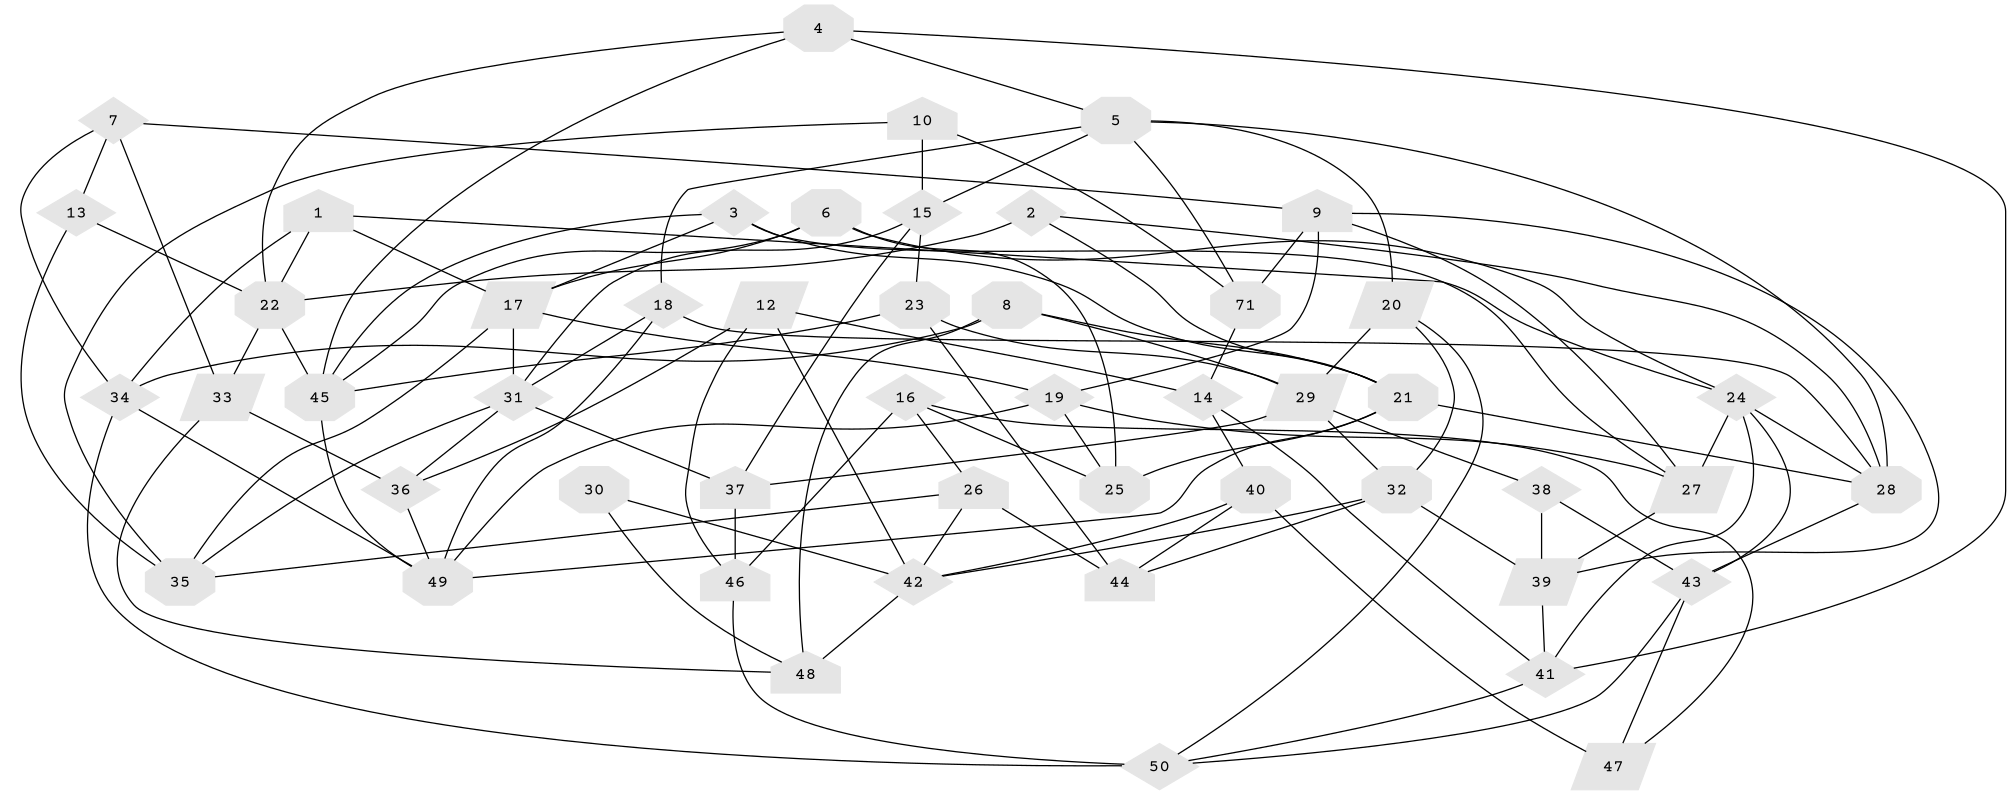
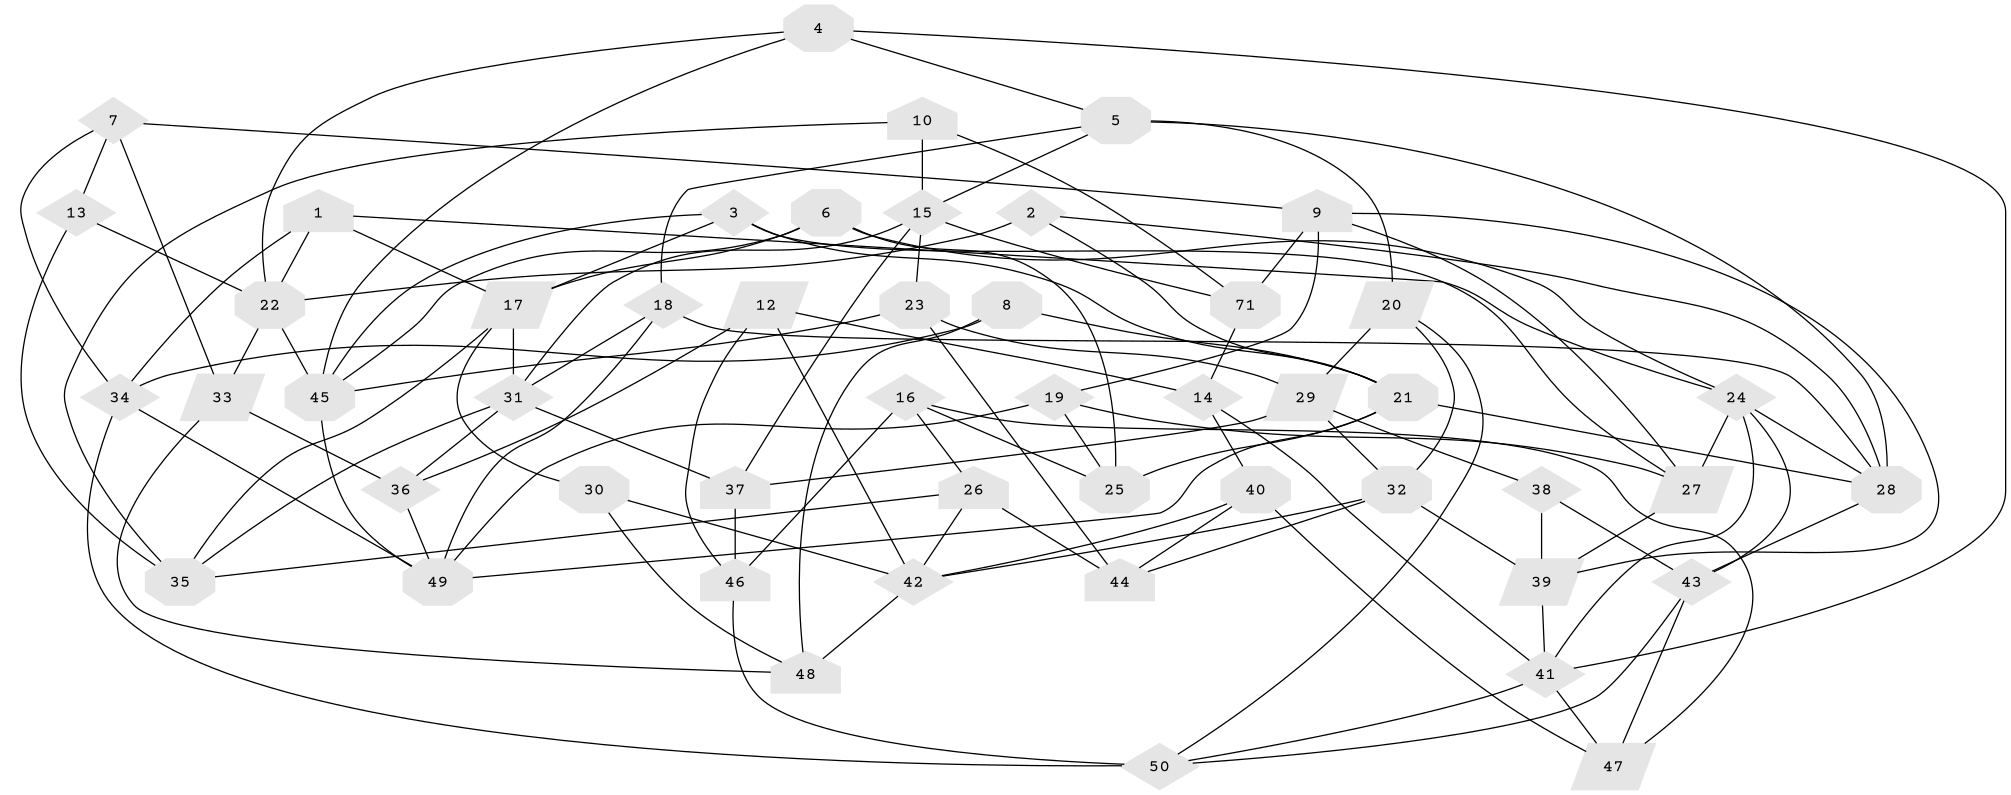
  graph {
    fontname="Courier Prime"
    node [color=gray90 fontname="Courier Prime" shape=diamond style=filled]
    edge [fontname="Courier Prime" weight=1.0]
    1 [shape=house]
    17 [shape=parallelogram]
    24
    34
    22 [shape=octagon]
    13
    35 [shape=octagon]
    31
    30 [shape=octagon]
    28 [shape=octagon]
    27 [shape=parallelogram]
    41
    43
    49 [shape=octagon]
    50
    21 [shape=octagon]
    2
    25 [shape=octagon]
    45 [shape=octagon]
    33 [shape=parallelogram]
    3
    39 [shape=parallelogram]
    4 [shape=octagon]
    5 [shape=octagon]
    n25 [label=71 shape=octagon]
    15
    18
    20 [shape=parallelogram]
    47 [shape=parallelogram]
    14
    23 [shape=octagon]
    37 [shape=house]
    29 [shape=parallelogram]
    32 [shape=octagon]
    6 [shape=octagon]
    7
    9 [shape=house]
    19
    48 [shape=house]
    36
    8 [shape=octagon]
    38
    10 [shape=house]
    40 [shape=octagon]
    12 [shape=parallelogram]
    42
    46 [shape=house]
    44 [shape=house]
    16
    26 [shape=house]
    1 -- 17
    1 -- 24
    1 -- 34
    1 -- 22
    17 -- 35
    17 -- 31
-   17 -- 19
+   17 -- 30
    24 -- 28
    24 -- 27
    24 -- 41
    24 -- 43
    34 -- 49
    34 -- 50 [weight=2.0]
    22 -- 45
    22 -- 33
    13 -- 22
    13 -- 35
    31 -- 35
    31 -- 37
    31 -- 36
    30 -- 48
    30 -- 42
    28 -- 43
    27 -- 39
    41 -- 50
+   41 -- 47
    43 -- 50
    43 -- 47
    21 -- 28
    21 -- 49
    21 -- 25
    2 -- 22 [weight=2.0]
    2 -- 28
    2 -- 21
    45 -- 49
    33 -- 48
    33 -- 36
    3 -- 17
    3 -- 27
    3 -- 21
    3 -- 45
    39 -- 41
    4 -- 22
    4 -- 41
    4 -- 45
    4 -- 5
    5 -- 28
-   5 -- n25
+   15 -- n25
    5 -- 15
    5 -- 18
    5 -- 20
    n25 -- 14
    15 -- 31
    15 -- 23
    15 -- 37
    18 -- 31
    18 -- 28
    18 -- 49
    20 -- 50
    20 -- 29
    20 -- 32
    14 -- 41
    14 -- 40
    23 -- 45
    23 -- 29
    23 -- 44
    37 -- 46
    29 -- 37
    29 -- 32
    29 -- 38
    32 -- 39 [weight=2.0]
    32 -- 42
    32 -- 44
    6 -- 17
    6 -- 24
    6 -- 25
    6 -- 45
    7 -- 34
    7 -- 13
    7 -- 33
    7 -- 9
    9 -- 27 [weight=2.0]
    9 -- 39
    9 -- n25
    9 -- 19
    19 -- 27
    19 -- 49
    19 -- 25
    36 -- 49
    8 -- 34
    8 -- 21
-   8 -- 29
    8 -- 48
    38 -- 43 [weight=2.0]
    38 -- 39
    10 -- 35
    10 -- n25
    10 -- 15 [weight=2.0]
    40 -- 47
    40 -- 42
    40 -- 44
    12 -- 14
    12 -- 36
    12 -- 42
    12 -- 46
    42 -- 48
    46 -- 50
    16 -- 25
    16 -- 47
    16 -- 46
    16 -- 26
    26 -- 35
    26 -- 42
    26 -- 44
  }
